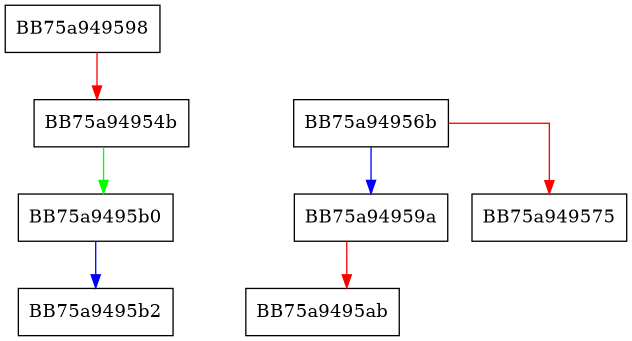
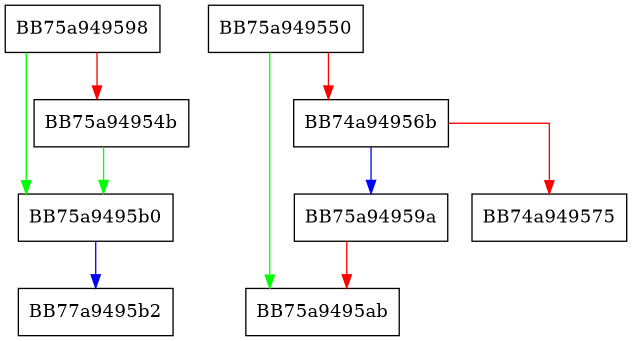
  digraph {
    splines=ortho
    node [shape=box]
    edge [color=red]
    n1 [label=BB75a949598]
    BB75a9495b0
    BB75a94954b
-   BB75a9495b2
+   BB75a9495b2 [label=BB77a9495b2]
+   BB75a949550
    BB75a9495ab
-   BB75a94956b
+   BB75a94956b [label=BB74a94956b]
    BB75a94959a
-   BB75a949575
+   BB75a949575 [label=BB74a949575]
+   n1 -> BB75a9495b0 [color=green]
    n1 -> BB75a94954b
    BB75a9495b0 -> BB75a9495b2 [color=blue]
    BB75a94954b -> BB75a9495b0 [color=green]
+   BB75a949550 -> BB75a9495ab [color=green]
+   BB75a949550 -> BB75a94956b
    BB75a94956b -> BB75a94959a [color=blue]
    BB75a94956b -> BB75a949575
    BB75a94959a -> BB75a9495ab
  }
